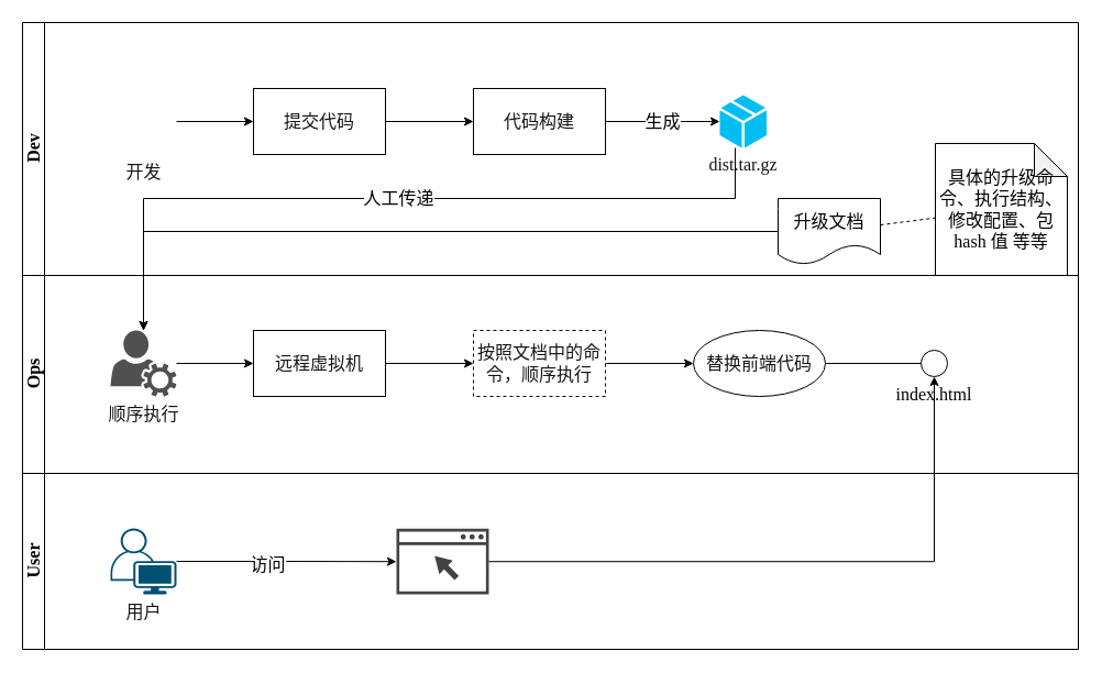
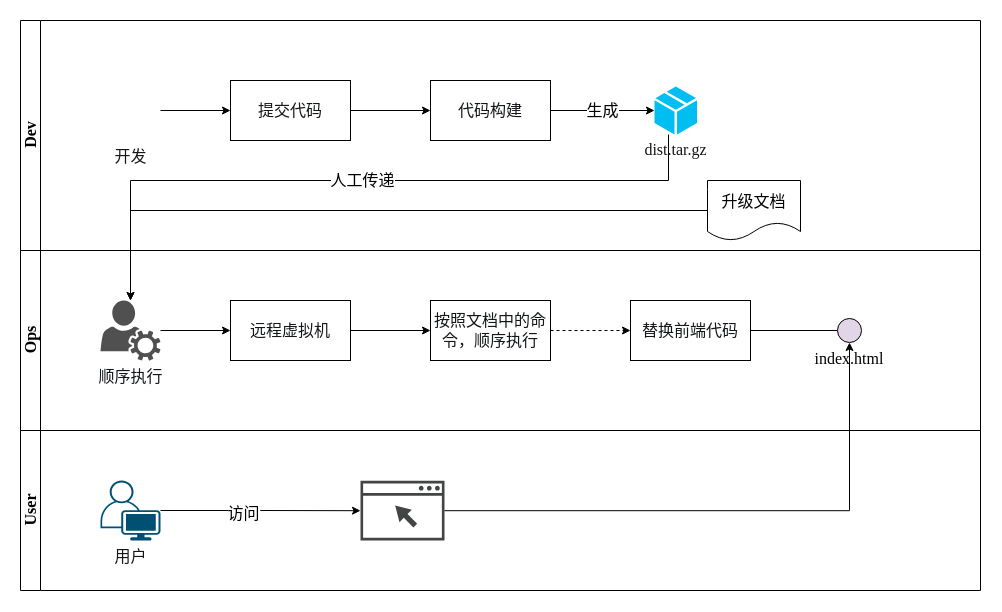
  <mxCell id="0" />
  <mxCell id="1" parent="0" />
  <mxCell id="2" value="人工传递" style="edgeStyle=orthogonalEdgeStyle;rounded=0;orthogonalLoop=1;jettySize=auto;html=1;fontSize=16;fontFamily=微软雅黑;" parent="1" source="27" target="11" edge="1"><mxGeometry relative="1" as="geometry"><Array as="points"><mxPoint x="668" y="180" /><mxPoint x="130" y="180" /></Array></mxGeometry></mxCell>
  <mxCell id="3" value="User" style="swimlane;startSize=20;horizontal=0;html=1;fontSize=16;fontFamily=微软雅黑;" parent="1" vertex="1"><mxGeometry x="20" y="430" width="960" height="160" as="geometry" /></mxCell>
  <mxCell id="4" style="edgeStyle=orthogonalEdgeStyle;rounded=0;orthogonalLoop=1;jettySize=auto;html=1;fontSize=16;fontFamily=微软雅黑;" parent="3" source="6" target="7" edge="1"><mxGeometry relative="1" as="geometry" /></mxCell>
  <mxCell id="5" value="访问" style="edgeLabel;html=1;align=center;verticalAlign=middle;resizable=0;points=[];fontSize=16;fontFamily=微软雅黑;" parent="4" vertex="1" connectable="0"><mxGeometry x="-0.18" y="-2" relative="1" as="geometry"><mxPoint as="offset" /></mxGeometry></mxCell>
  <mxCell id="6" value="用户" style="points=[[0.35,0,0],[0.98,0.51,0],[1,0.71,0],[0.67,1,0],[0,0.795,0],[0,0.65,0]];verticalLabelPosition=bottom;sketch=0;html=1;verticalAlign=top;aspect=fixed;align=center;pointerEvents=1;shape=mxgraph.cisco19.user;fillColor=#005073;strokeColor=none;fontSize=16;fontColor=#14161A;fontFamily=微软雅黑;" parent="3" vertex="1"><mxGeometry x="80" y="50" width="60" height="60" as="geometry" /></mxCell>
  <mxCell id="7" value="" style="sketch=0;pointerEvents=1;shadow=0;dashed=0;html=1;strokeColor=none;fillColor=#434445;aspect=fixed;labelPosition=center;verticalLabelPosition=bottom;verticalAlign=top;align=center;outlineConnect=0;shape=mxgraph.vvd.web_browser;fontSize=16;fontColor=#14161A;fontFamily=微软雅黑;" parent="3" vertex="1"><mxGeometry x="340" y="50.36" width="84" height="59.64" as="geometry" /></mxCell>
  <mxCell id="8" style="edgeStyle=orthogonalEdgeStyle;rounded=0;orthogonalLoop=1;jettySize=auto;html=1;endArrow=classic;endFill=1;fontSize=16;fontFamily=微软雅黑;" parent="1" source="7" target="18" edge="1"><mxGeometry relative="1" as="geometry" /></mxCell>
  <mxCell id="9" value="Ops" style="swimlane;startSize=20;horizontal=0;html=1;fontSize=16;fontFamily=微软雅黑;" parent="1" vertex="1"><mxGeometry x="20" y="250" width="960" height="180" as="geometry" /></mxCell>
  <mxCell id="10" style="edgeStyle=orthogonalEdgeStyle;rounded=0;orthogonalLoop=1;jettySize=auto;html=1;fontSize=16;fontFamily=微软雅黑;" parent="9" source="11" target="13" edge="1"><mxGeometry relative="1" as="geometry" /></mxCell>
  <mxCell id="11" value="顺序执行" style="sketch=0;pointerEvents=1;shadow=0;dashed=0;html=1;strokeColor=none;fillColor=#505050;labelPosition=center;verticalLabelPosition=bottom;verticalAlign=top;outlineConnect=0;align=center;shape=mxgraph.office.services.user_services;fontSize=16;fontColor=#14161A;fontFamily=微软雅黑;" parent="9" vertex="1"><mxGeometry x="80" y="50" width="60" height="60" as="geometry" /></mxCell>
  <mxCell id="12" value="" style="edgeStyle=orthogonalEdgeStyle;rounded=0;orthogonalLoop=1;jettySize=auto;html=1;fontSize=16;fontFamily=微软雅黑;" parent="9" source="13" target="15" edge="1"><mxGeometry relative="1" as="geometry" /></mxCell>
  <mxCell id="13" value="远程虚拟机" style="whiteSpace=wrap;html=1;fontSize=16;fontFamily=微软雅黑;verticalAlign=middle;fontColor=#14161A;labelBackgroundColor=#ffffff;" parent="9" vertex="1"><mxGeometry x="210" y="50" width="120" height="60" as="geometry" /></mxCell>
- <mxCell id="14" value="" style="edgeStyle=orthogonalEdgeStyle;rounded=0;orthogonalLoop=1;jettySize=auto;html=1;fontSize=16;fontFamily=微软雅黑;" parent="9" source="15" target="17" edge="1"><mxGeometry relative="1" as="geometry" /></mxCell>
- <mxCell id="15" value="按照文档中的命令，顺序执行" style="whiteSpace=wrap;html=1;fontSize=16;fontFamily=微软雅黑;fontColor=#14161A;labelBackgroundColor=#ffffff;dashed=1;" parent="9" vertex="1"><mxGeometry x="410" y="50" width="120" height="60" as="geometry" /></mxCell>
+ <mxCell id="14" value="" style="edgeStyle=orthogonalEdgeStyle;rounded=0;orthogonalLoop=1;jettySize=auto;html=1;fontSize=16;fontFamily=微软雅黑;dashed=1;" parent="9" source="15" target="17" edge="1"><mxGeometry relative="1" as="geometry" /></mxCell>
+ <mxCell id="15" value="按照文档中的命令，顺序执行" style="whiteSpace=wrap;html=1;fontSize=16;fontFamily=微软雅黑;fontColor=#14161A;labelBackgroundColor=#ffffff;" parent="9" vertex="1"><mxGeometry x="410" y="50" width="120" height="60" as="geometry" /></mxCell>
  <mxCell id="16" style="edgeStyle=orthogonalEdgeStyle;rounded=0;orthogonalLoop=1;jettySize=auto;html=1;endArrow=none;endFill=0;fontSize=16;fontFamily=微软雅黑;" parent="9" source="17" target="18" edge="1"><mxGeometry relative="1" as="geometry" /></mxCell>
- <mxCell id="17" value="替换前端代码" style="ellipse;whiteSpace=wrap;html=1;fontSize=16;fontFamily=微软雅黑;fontColor=#14161A;labelBackgroundColor=#ffffff;" parent="9" vertex="1"><mxGeometry x="610" y="50" width="120" height="60" as="geometry" /></mxCell>
- <mxCell id="18" value="index.html" style="ellipse;whiteSpace=wrap;html=1;aspect=fixed;verticalAlign=top;labelPosition=center;verticalLabelPosition=bottom;align=center;fontSize=16;fontFamily=微软雅黑;" parent="9" vertex="1"><mxGeometry x="817" y="68" width="24" height="24" as="geometry" /></mxCell>
+ <mxCell id="17" value="替换前端代码" style="whiteSpace=wrap;html=1;fontSize=16;fontFamily=微软雅黑;fontColor=#14161A;labelBackgroundColor=#ffffff;" parent="9" vertex="1"><mxGeometry x="610" y="50" width="120" height="60" as="geometry" /></mxCell>
+ <mxCell id="18" value="index.html" style="ellipse;whiteSpace=wrap;html=1;aspect=fixed;verticalAlign=top;labelPosition=center;verticalLabelPosition=bottom;align=center;fontSize=16;fontFamily=微软雅黑;fillColor=#e1d5e7;" parent="9" vertex="1"><mxGeometry x="817" y="68" width="24" height="24" as="geometry" /></mxCell>
  <mxCell id="19" style="edgeStyle=orthogonalEdgeStyle;rounded=0;orthogonalLoop=1;jettySize=auto;html=1;fontSize=16;fontFamily=微软雅黑;" parent="1" source="23" target="11" edge="1"><mxGeometry relative="1" as="geometry" /></mxCell>
  <mxCell id="20" value="Dev" style="swimlane;startSize=20;horizontal=0;html=1;fontSize=16;fontFamily=微软雅黑;" parent="1" vertex="1"><mxGeometry x="20" y="20" width="960" height="230" as="geometry" /></mxCell>
  <mxCell id="21" value="" style="edgeStyle=orthogonalEdgeStyle;rounded=0;orthogonalLoop=1;jettySize=auto;html=1;fontSize=16;fontFamily=微软雅黑;" parent="20" source="22" target="29" edge="1"><mxGeometry relative="1" as="geometry" /></mxCell>
  <mxCell id="22" value="开发" style="shape=image;html=1;verticalAlign=top;verticalLabelPosition=bottom;labelBackgroundColor=#ffffff;imageAspect=0;aspect=fixed;image=https://cdn1.iconfinder.com/data/icons/heroicons-solid/20/user-group-128.png;fontSize=16;fontColor=#14161A;fontFamily=微软雅黑;" parent="20" vertex="1"><mxGeometry x="80" y="60" width="60" height="60" as="geometry" /></mxCell>
  <mxCell id="23" value="升级文档" style="shape=document;whiteSpace=wrap;html=1;boundedLbl=1;fontSize=16;fontFamily=微软雅黑;" parent="20" vertex="1"><mxGeometry x="687" y="160" width="93" height="60" as="geometry" /></mxCell>
- <mxCell id="24" value="具体的升级命令、执行结构、修改配置、包 hash 值 等等" style="shape=note;whiteSpace=wrap;html=1;backgroundOutline=1;darkOpacity=0.05;fontSize=16;fontFamily=微软雅黑;" parent="20" vertex="1"><mxGeometry x="830" y="110" width="120" height="120" as="geometry" /></mxCell>
- <mxCell id="25" value="" style="endArrow=none;dashed=1;html=1;rounded=0;fontSize=16;fontFamily=微软雅黑;" parent="20" source="23" target="24" edge="1"><mxGeometry width="50" height="50" relative="1" as="geometry"><mxPoint x="1644" y="-1090" as="sourcePoint" /><mxPoint x="60.711" y="1500" as="targetPoint" /></mxGeometry></mxCell>
  <mxCell id="26" value="生成" style="edgeStyle=orthogonalEdgeStyle;rounded=0;orthogonalLoop=1;jettySize=auto;html=1;entryX=0;entryY=0.5;entryDx=0;entryDy=0;entryPerimeter=0;fontSize=16;fontFamily=微软雅黑;" parent="20" source="30" target="27" edge="1"><mxGeometry relative="1" as="geometry"><mxPoint x="607" y="90" as="targetPoint" /></mxGeometry></mxCell>
  <mxCell id="27" value="dist.tar.gz" style="verticalLabelPosition=bottom;html=1;verticalAlign=top;align=center;strokeColor=none;fillColor=#00BEF2;shape=mxgraph.azure.cloud_service_package_file;fontSize=16;fontColor=#14161A;fontFamily=微软雅黑;spacingTop=-1;allowArrows=1;part=0;" parent="20" vertex="1"><mxGeometry x="634" y="66" width="42.5" height="48" as="geometry" /></mxCell>
  <mxCell id="28" value="" style="edgeStyle=orthogonalEdgeStyle;rounded=0;orthogonalLoop=1;jettySize=auto;html=1;fontSize=16;fontFamily=微软雅黑;" parent="20" source="29" target="30" edge="1"><mxGeometry relative="1" as="geometry" /></mxCell>
  <mxCell id="29" value="提交代码" style="whiteSpace=wrap;html=1;fontSize=16;fontFamily=微软雅黑;verticalAlign=middle;fontColor=#14161A;labelBackgroundColor=#ffffff;" parent="20" vertex="1"><mxGeometry x="210" y="60" width="120" height="60" as="geometry" /></mxCell>
  <mxCell id="30" value="代码构建" style="whiteSpace=wrap;html=1;fontSize=16;fontFamily=微软雅黑;fontColor=#14161A;labelBackgroundColor=#ffffff;" parent="20" vertex="1"><mxGeometry x="410" y="60" width="120" height="60" as="geometry" /></mxCell>
